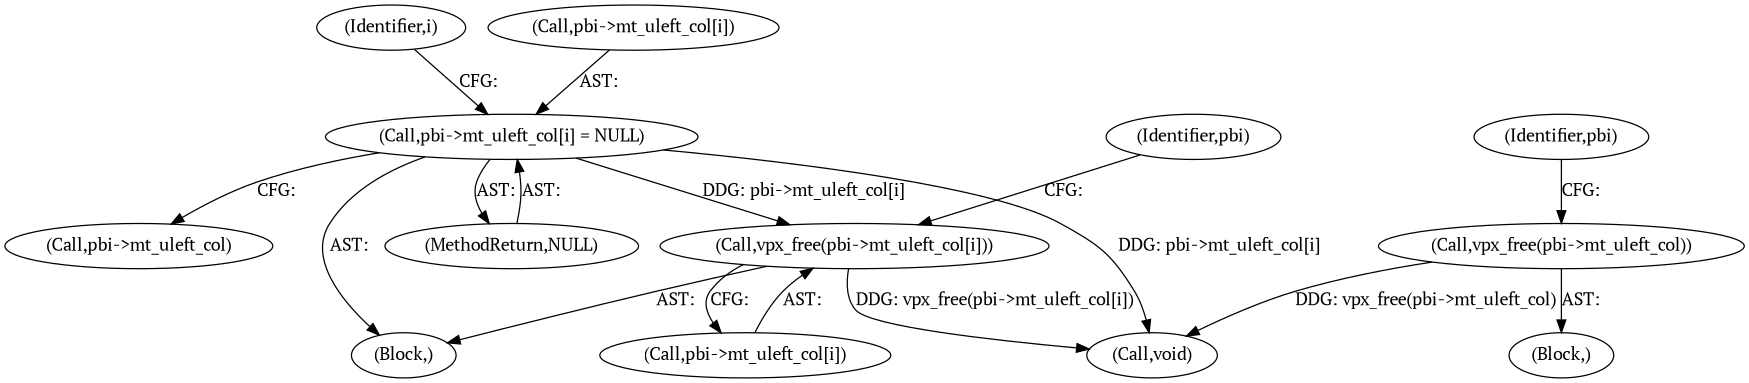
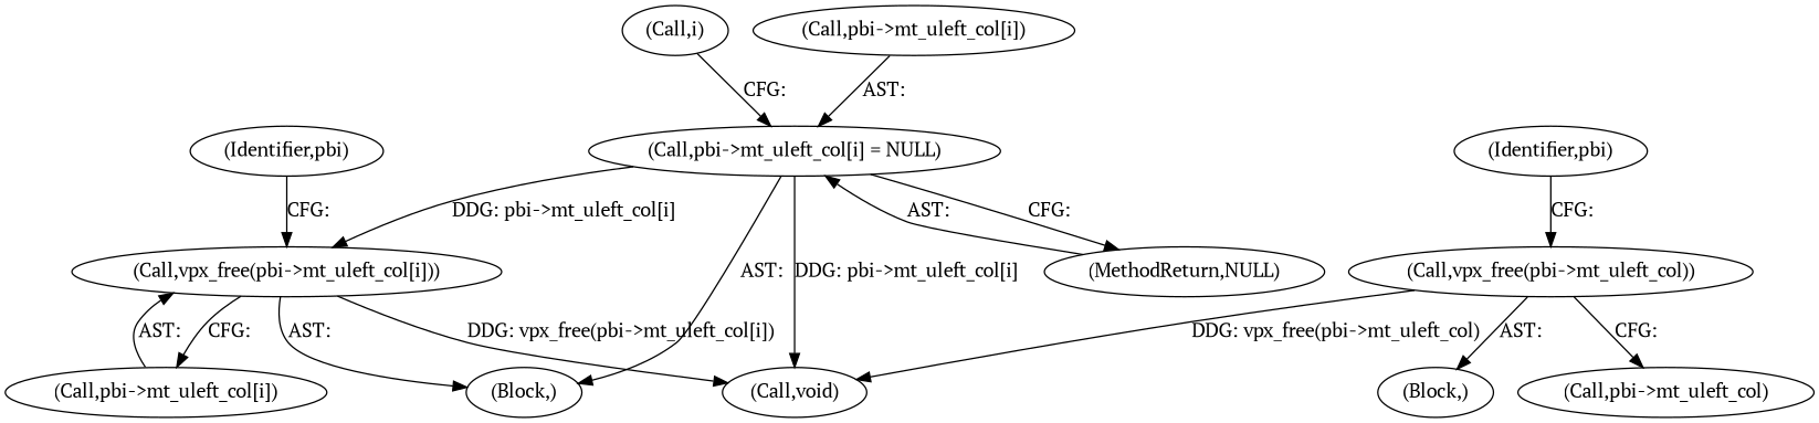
  digraph {
    fontname="PT Serif"
    node [fontname="PT Serif"]
    edge [fontname="PT Serif"]
    n1 [label="(Call,pbi->mt_uleft_col[i] = NULL)"]
    n2 [label="(Call,vpx_free(pbi->mt_uleft_col[i]))"]
    n3 [label="(Block,)"]
    n4 [label="(Call,void)"]
    n5 [label="(MethodReturn,NULL)"]
    n6 [label="(Call,pbi->mt_uleft_col[i])"]
    n7 [label="(Call,vpx_free(pbi->mt_uleft_col))"]
    n8 [label="(Block,)"]
    n9 [label="(Call,pbi->mt_uleft_col)"]
    n10 [label="(Identifier,pbi)"]
-   n11 [label="(Identifier,i)"]
+   n11 [label="(Call,i)"]
    n12 [label="(Call,pbi->mt_uleft_col[i])"]
    n13 [label="(Identifier,pbi)"]
    n1 -> n2 [label="DDG: pbi->mt_uleft_col[i]"]
    n1 -> n3 [label="AST: "]
    n1 -> n4 [label="DDG: pbi->mt_uleft_col[i]"]
-   n1 -> n5 [label="AST: "]
+   n1 -> n5 [label="CFG: "]
    n2 -> n3 [label="AST: "]
    n2 -> n4 [label="DDG: vpx_free(pbi->mt_uleft_col[i])"]
    n2 -> n6 [label="CFG: "]
    n5 -> n1 [label="AST: "]
    n6 -> n2 [label="AST: "]
    n7 -> n4 [label="DDG: vpx_free(pbi->mt_uleft_col)"]
    n7 -> n8 [label="AST: "]
-   n1 -> n9 [label="CFG: "]
+   n7 -> n9 [label="CFG: "]
    n10 -> n2 [label="CFG: "]
    n11 -> n1 [label="CFG: "]
    n12 -> n1 [label="AST: "]
    n13 -> n7 [label="CFG: "]
  }
